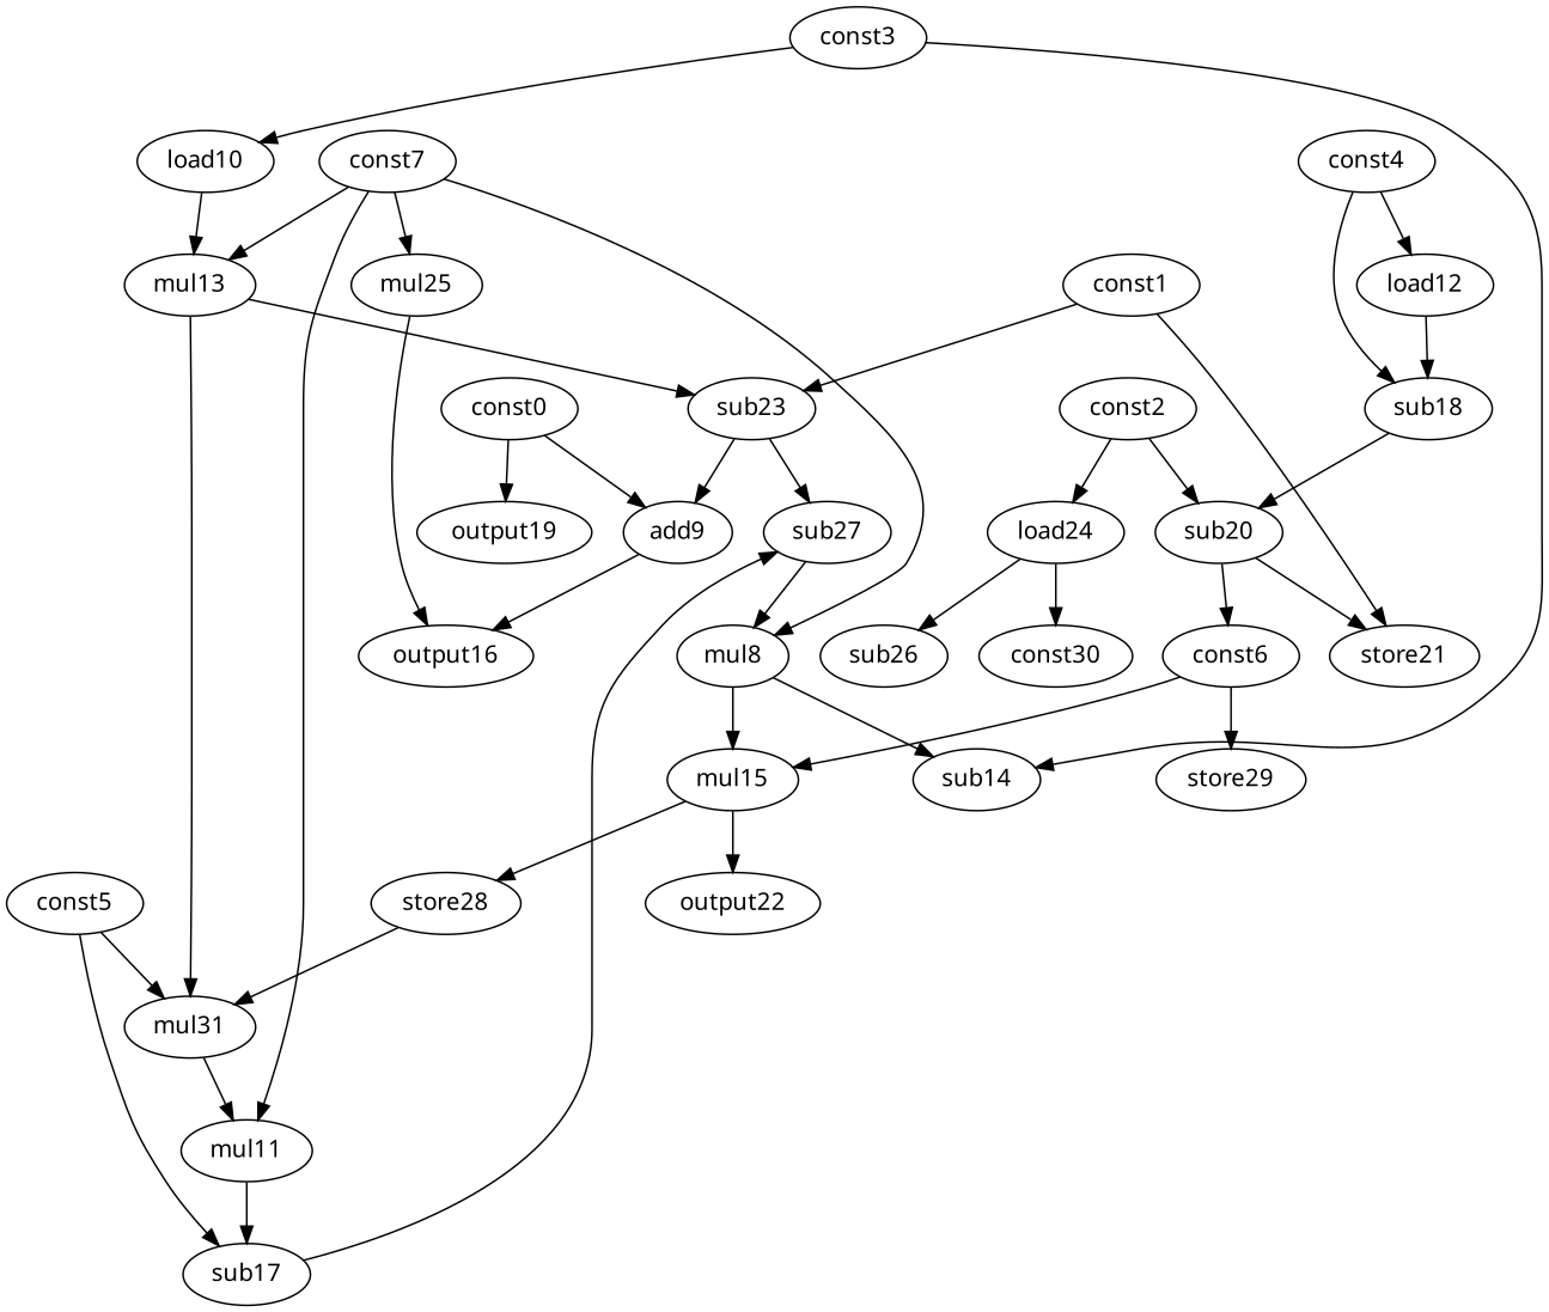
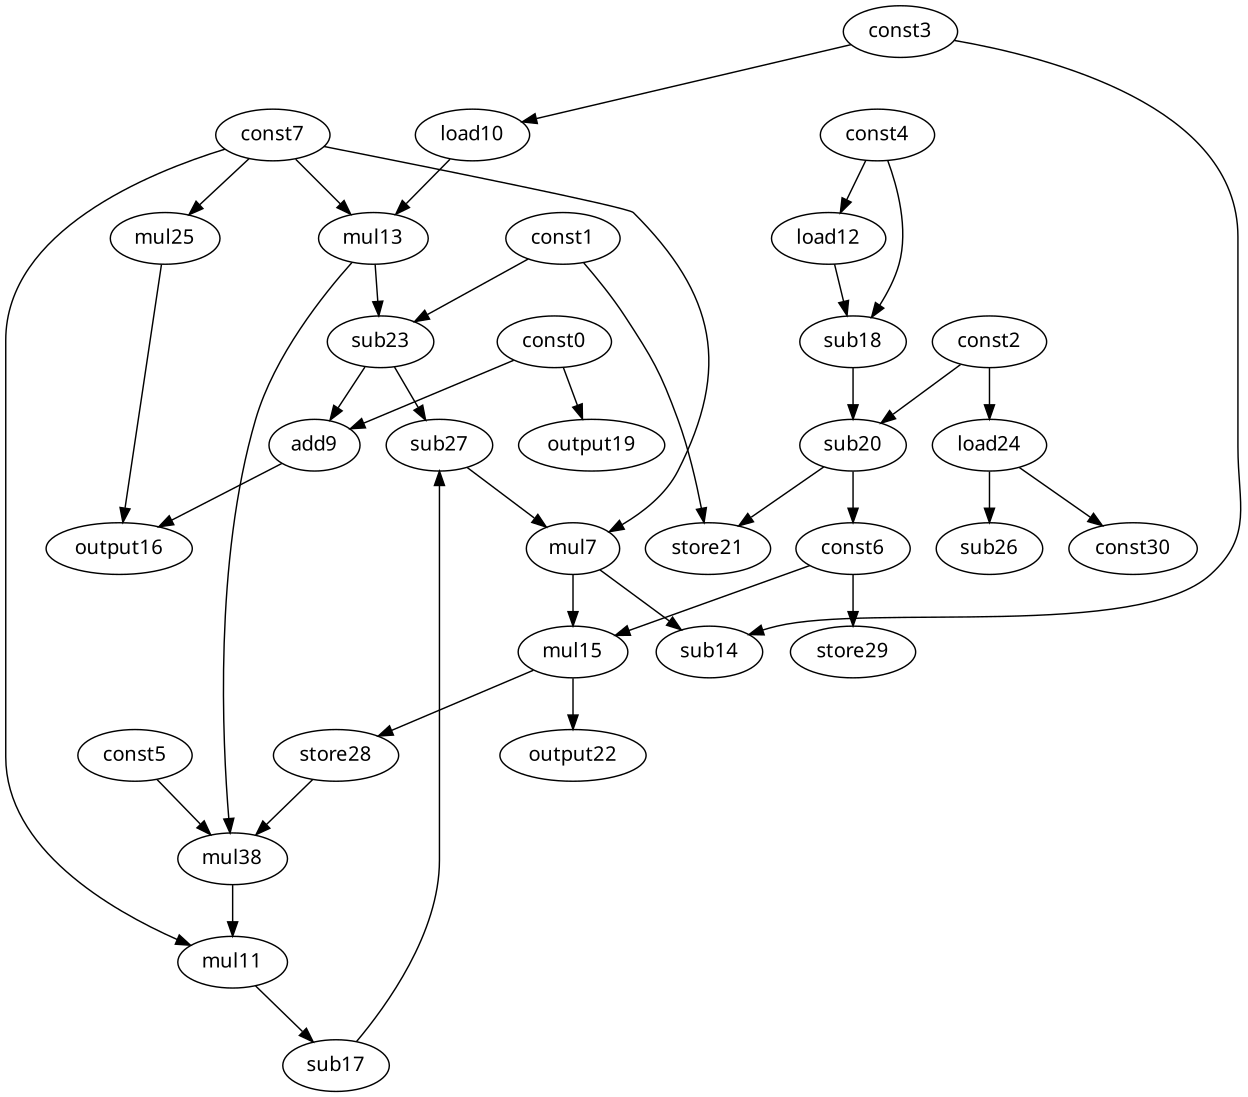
  digraph {
    fontname="Noto Sans"
    node [fontname="Noto Sans" opcode=const]
    edge [fontname="Noto Sans" operand=0]
    add9 [opcode=add]
    const0
    output19 [opcode=output]
    output16 [opcode=output]
    store21 [opcode=store]
    const1
    sub23 [opcode=sub]
    sub27 [opcode=sub]
    sub20 [opcode=sub]
    const2
    load24 [opcode=load]
    const6
    n13 [label=sub26 opcode=output]
    n14 [label=const30 opcode=output]
    load10 [opcode=load]
    const3
    sub14 [opcode=sub]
    mul13 [opcode=mul]
    load12 [opcode=load]
    const4
    sub18 [opcode=sub]
    sub17 [opcode=sub]
    const5
-   mul31 [opcode=mul]
+   mul31 [opcode=mul label=mul38]
    mul11 [opcode=mul]
    mul15 [opcode=mul]
    store29 [opcode=store]
    output22 [opcode=output]
    store28 [opcode=store]
-   mul8 [opcode=mul]
+   mul8 [opcode=mul label=mul7]
    const7
    mul25 [opcode=mul]
    add9 -> output16
    const0 -> add9
    const0 -> output19
    const1 -> store21
    const1 -> sub23
    sub23 -> add9 [operand=1]
    sub23 -> sub27 [operand=1]
    sub27 -> mul8
    sub20 -> store21 [operand=1]
    sub20 -> const6
    const2 -> sub20
    const2 -> load24
    load24 -> n13
    load24 -> n14
    const6 -> mul15
    const6 -> store29 [operand=1]
    load10 -> mul13
    const3 -> load10
    const3 -> sub14 [operand=1]
    mul13 -> sub23 [operand=1]
    mul13 -> mul31
    load12 -> sub18 [operand=1]
    const4 -> load12
    const4 -> sub18
    sub18 -> sub20 [operand=1]
    sub17 -> sub27
-   const5 -> sub17 [operand=1]
    const5 -> mul31 [operand=1]
    mul31 -> mul11
    mul11 -> sub17
    mul15 -> output22
    mul15 -> store28 [operand=1]
    store28 -> mul31
    mul8 -> sub14
    mul8 -> mul15 [operand=1]
    const7 -> mul13 [operand=1]
    const7 -> mul11 [operand=1]
    const7 -> mul8 [operand=1]
    const7 -> mul25 [operand=1]
    mul25 -> output16
  }
